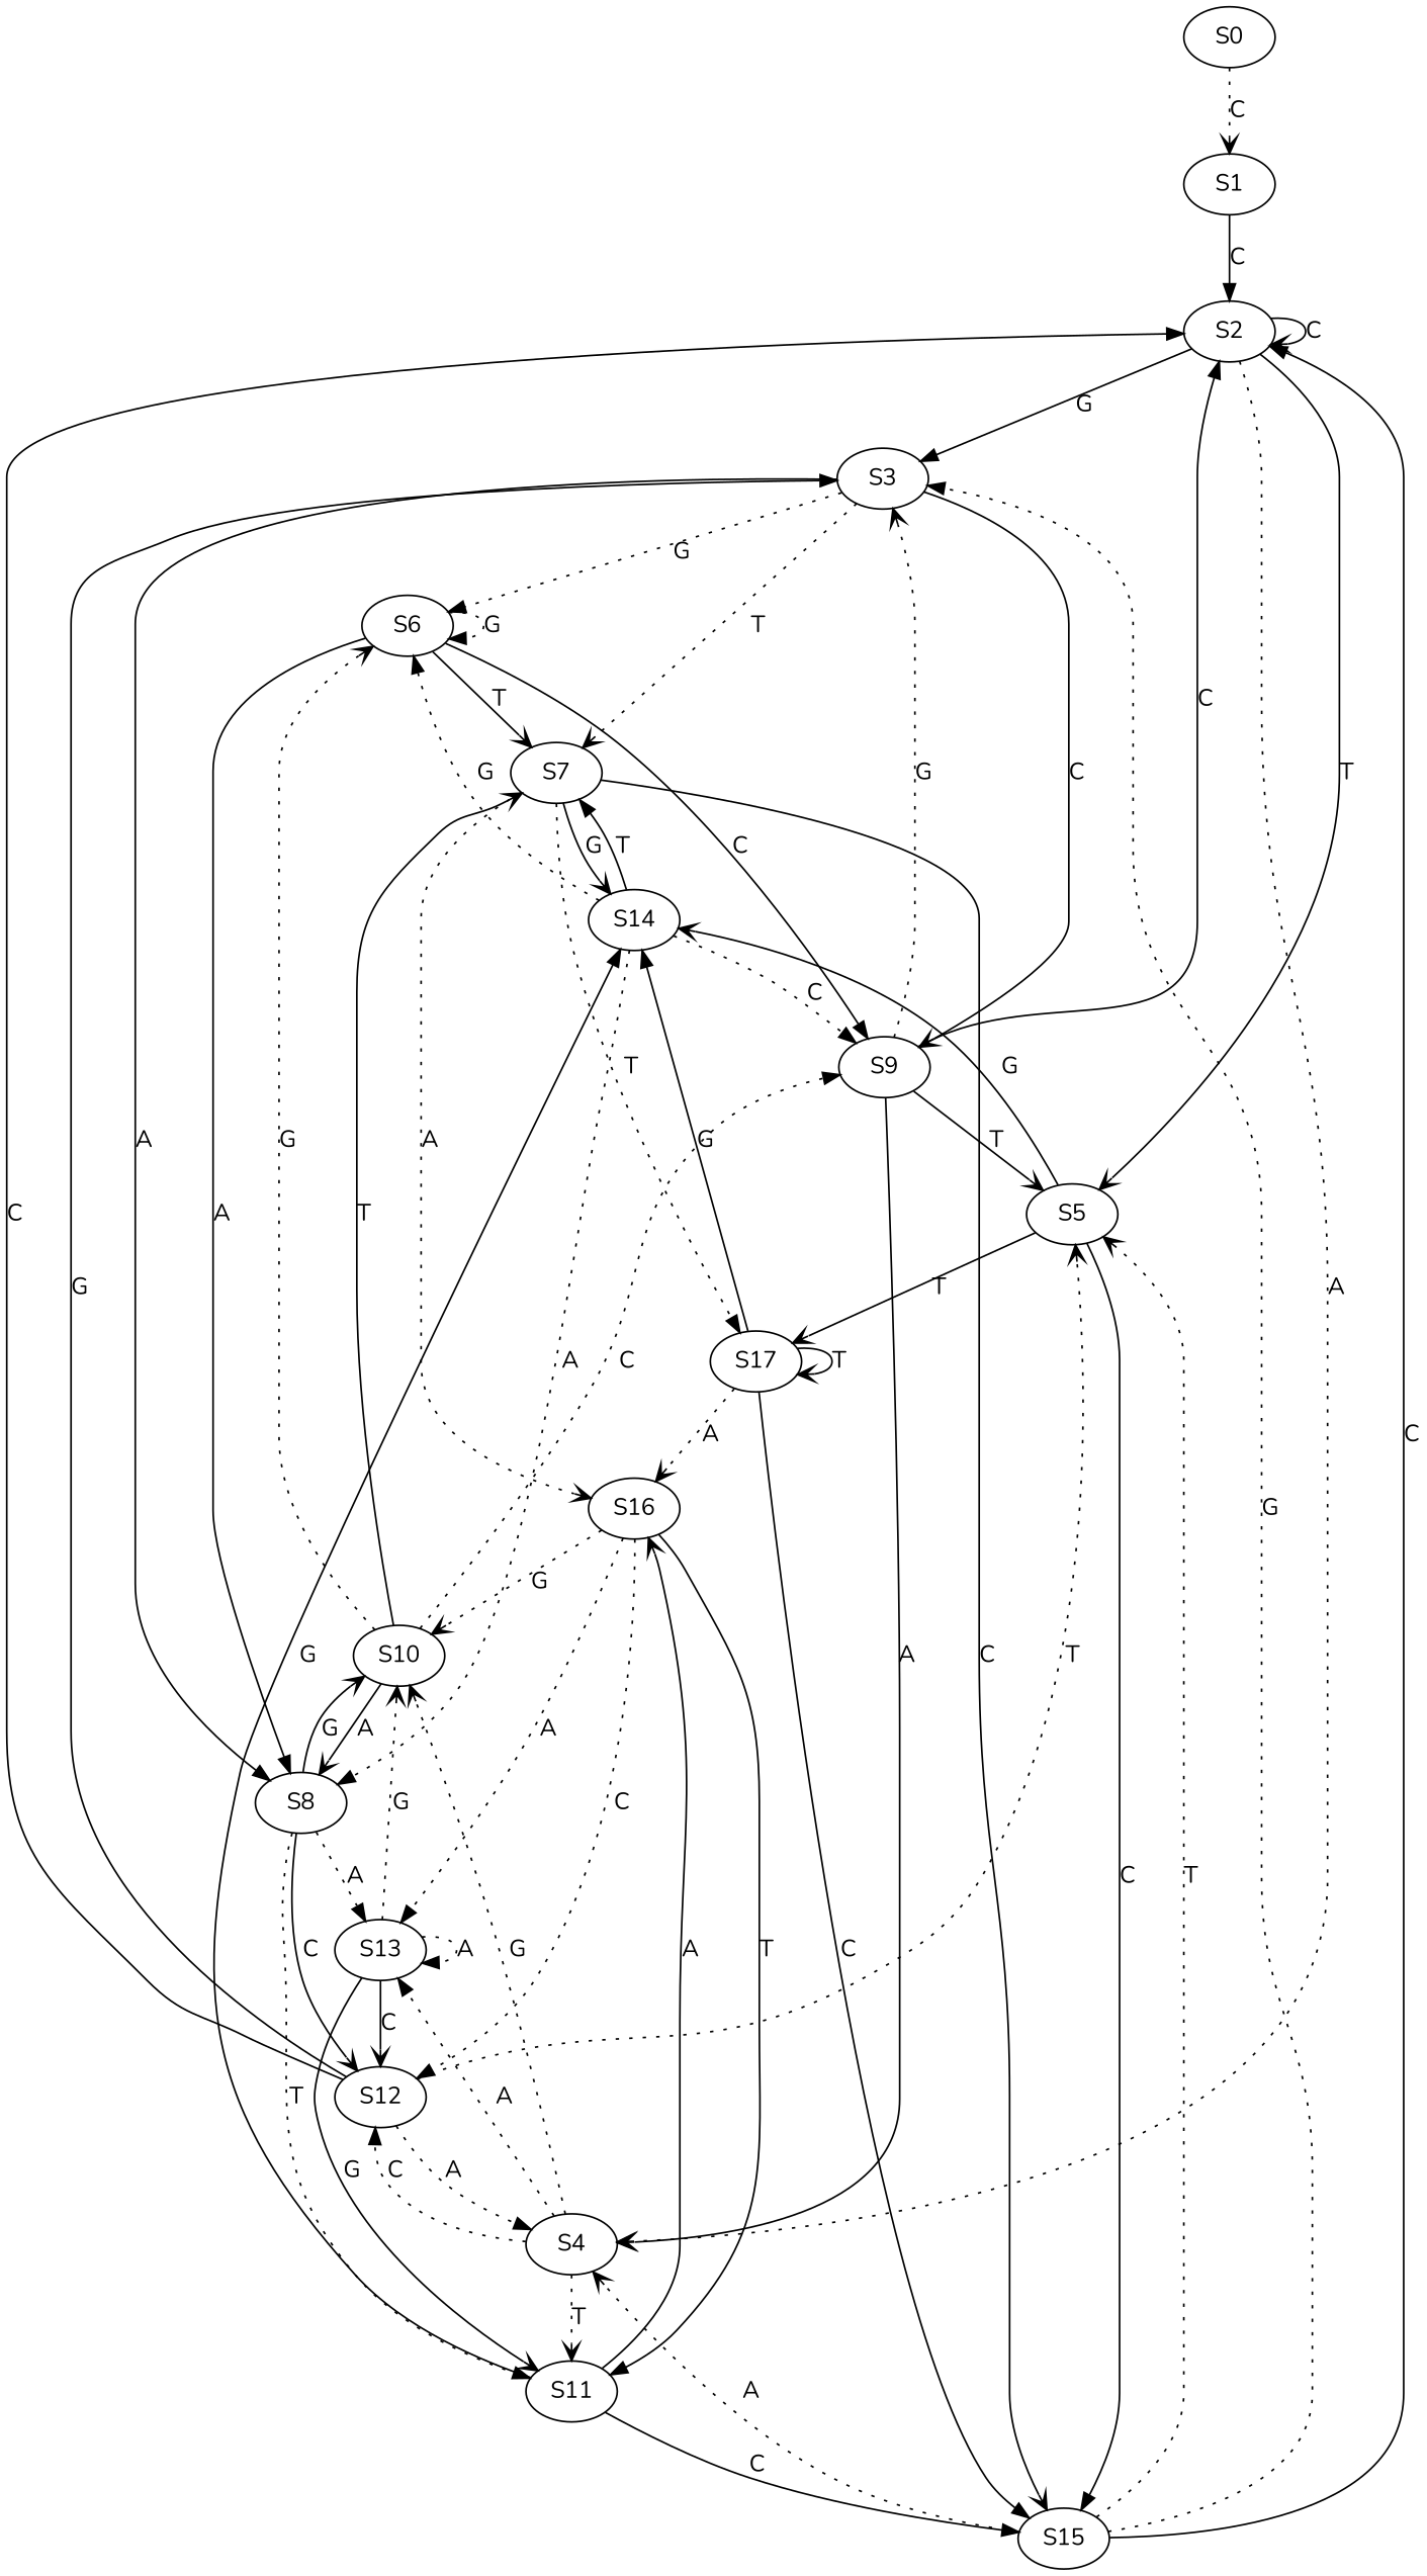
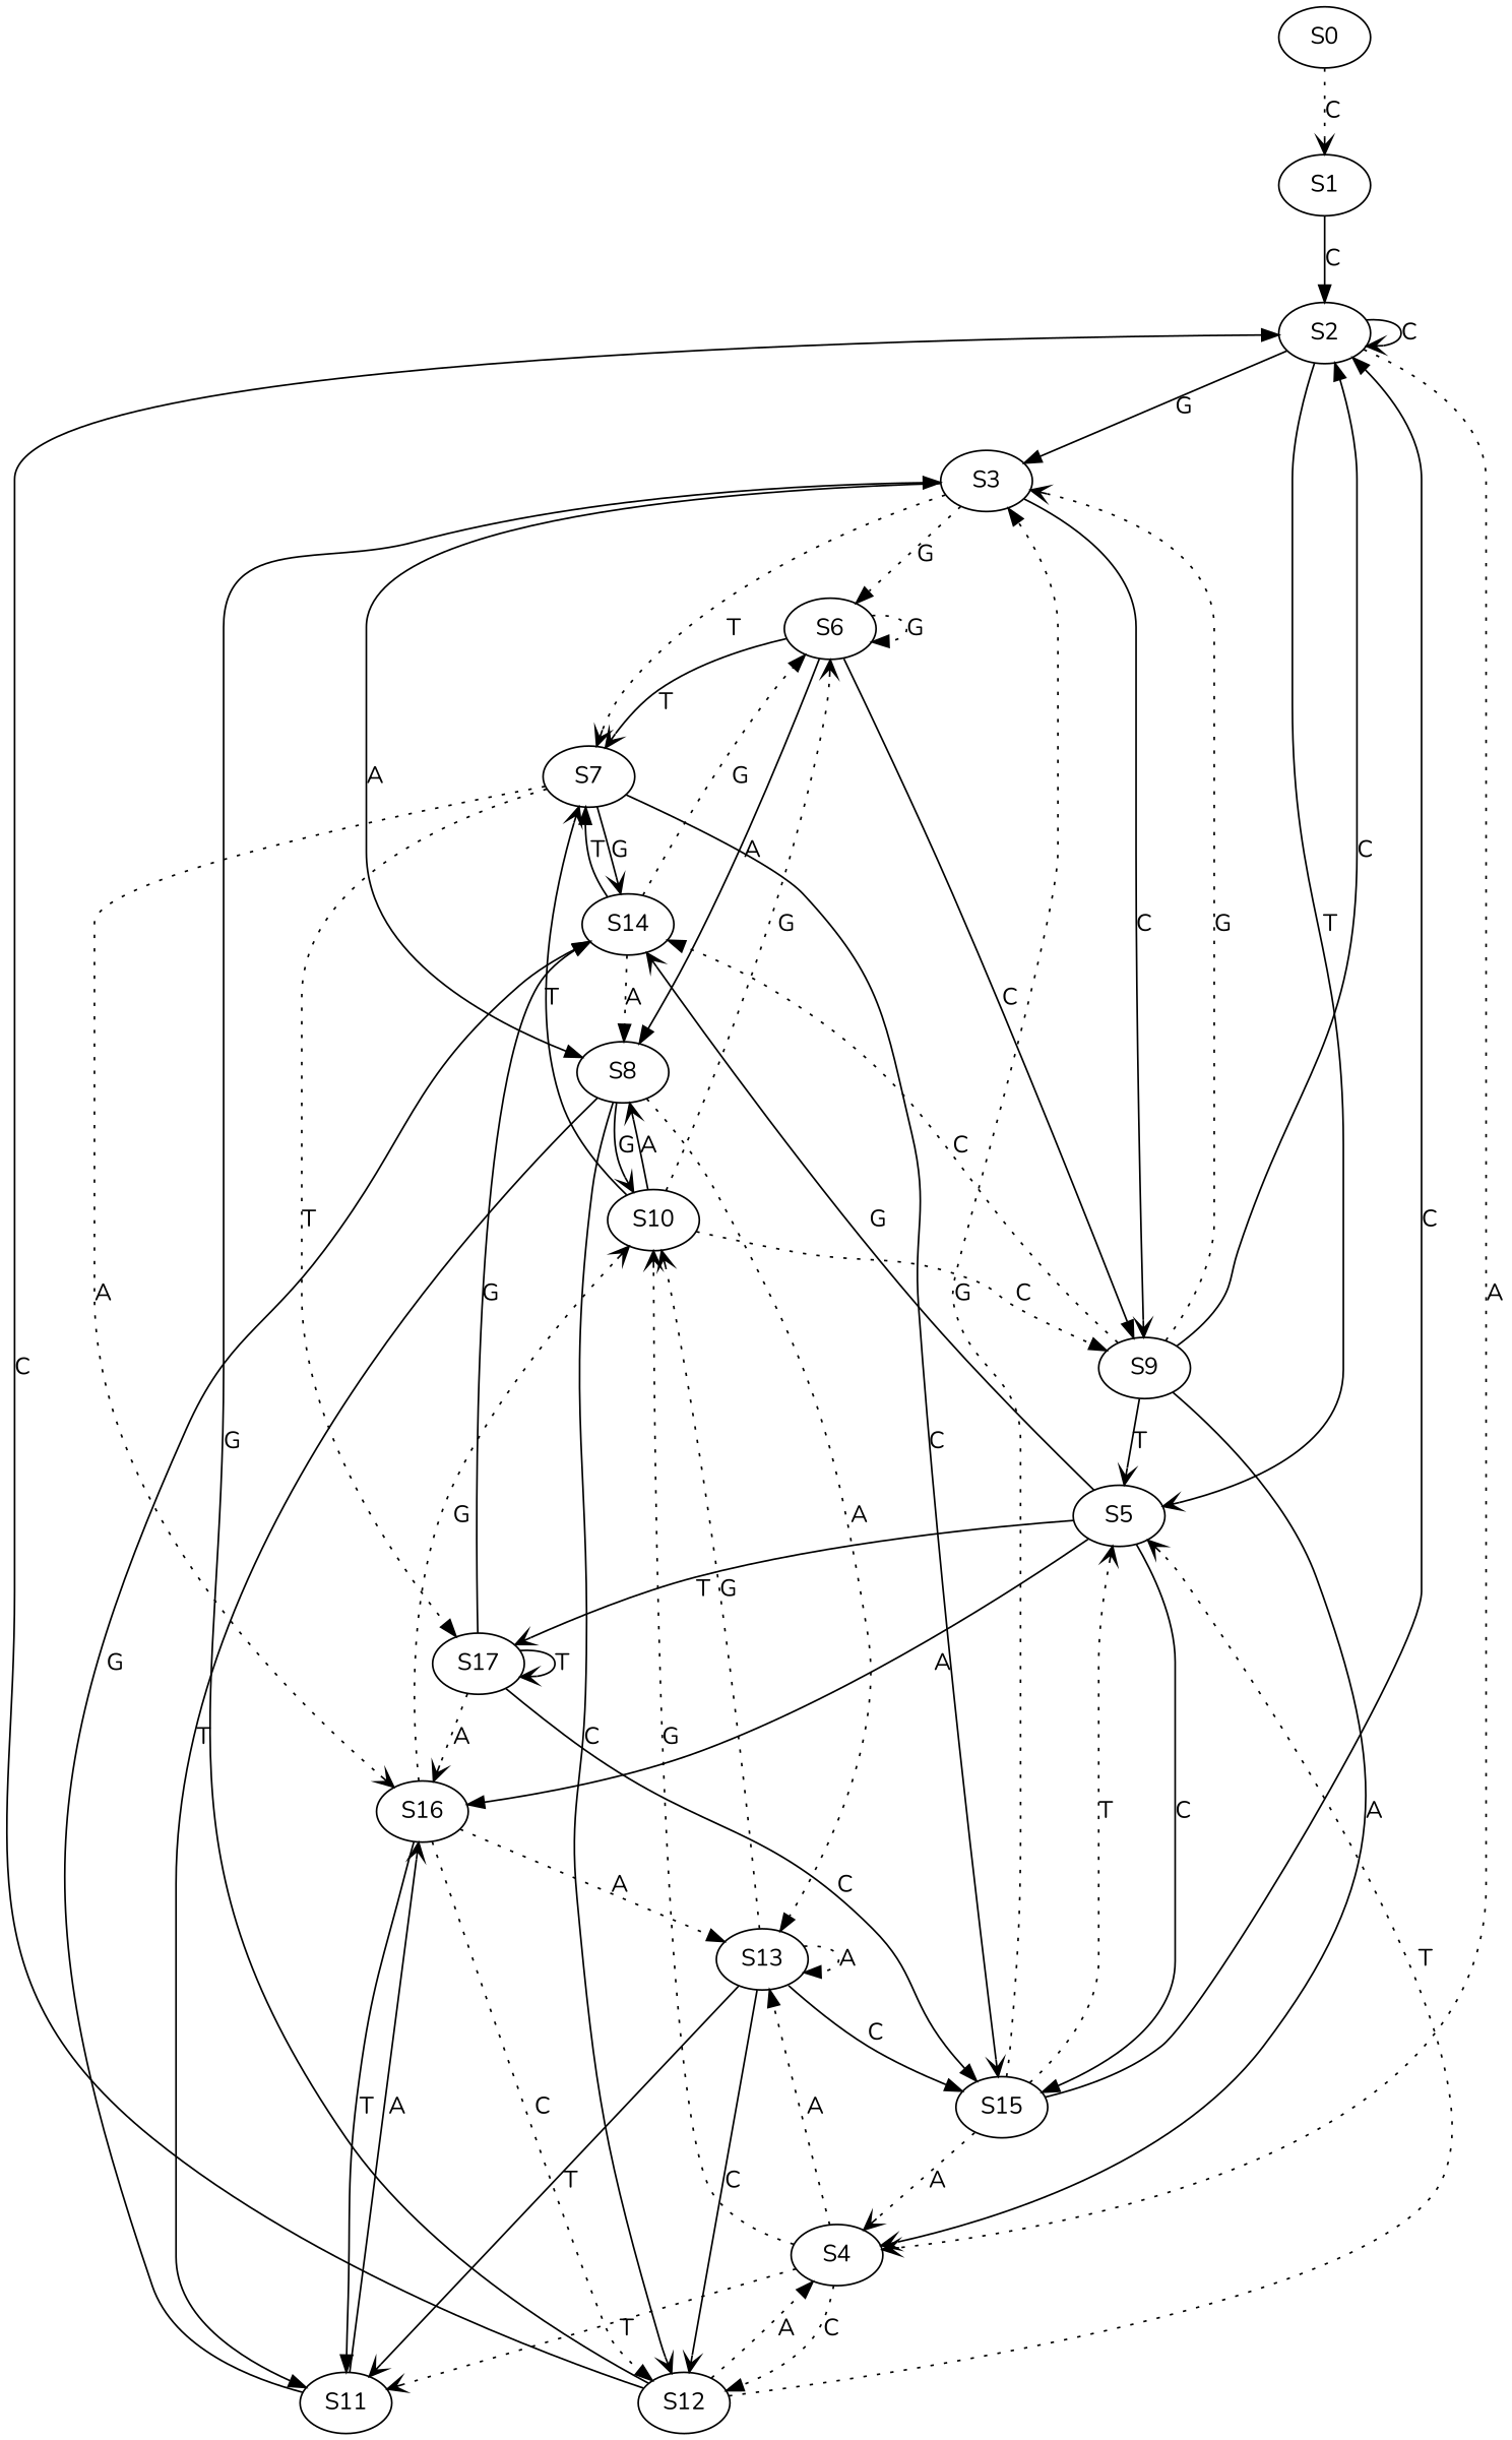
  strict digraph {
    fontname=Nunito
    node [fontname=Nunito]
    edge [arrowhead=normal fontname=Nunito style=solid]
    S0
    S1
    S2
    S3
    S4
    S5
    S6
    S7
    S8
    S9
    S10
    S11
    S12
    S13
    S14
    S15
    S16
    S17
    S0 -> S1 [arrowhead=vee label=C style=dotted]
    S1 -> S2 [label=C]
    S2 -> S2 [arrowhead=vee label=C]
    S2 -> S3 [label=G]
    S2 -> S4 [arrowhead=vee label=A style=dotted]
    S2 -> S5 [arrowhead=vee label=T]
    S3 -> S6 [label=G style=dotted]
    S3 -> S7 [arrowhead=vee label=T style=dotted]
    S3 -> S8 [label=A]
    S3 -> S9 [arrowhead=vee label=C]
    S4 -> S10 [arrowhead=vee label=G style=dotted]
    S4 -> S11 [arrowhead=vee label=T style=dotted]
    S4 -> S12 [label=C style=dotted]
    S4 -> S13 [label=A style=dotted]
    S5 -> S14 [arrowhead=vee label=G]
    S5 -> S15 [label=C]
+   S5 -> S16 [label=A]
    S5 -> S17 [arrowhead=vee label=T]
    S6 -> S6 [label=G style=dotted]
    S6 -> S7 [arrowhead=vee label=T]
    S6 -> S8 [label=A]
    S6 -> S9 [label=C]
    S7 -> S14 [arrowhead=vee label=G]
    S7 -> S15 [arrowhead=vee label=C]
    S7 -> S16 [arrowhead=vee label=A style=dotted]
    S7 -> S17 [label=T style=dotted]
    S8 -> S10 [arrowhead=vee label=G]
-   S8 -> S11 [label=T style=dotted]
+   S8 -> S11 [label=T]
    S8 -> S12 [arrowhead=vee label=C]
    S8 -> S13 [label=A style=dotted]
    S9 -> S2 [label=C]
    S9 -> S3 [arrowhead=vee label=G style=dotted]
    S9 -> S4 [arrowhead=vee label=A]
    S9 -> S5 [arrowhead=vee label=T]
    S10 -> S6 [arrowhead=vee label=G style=dotted]
    S10 -> S7 [arrowhead=vee label=T]
    S10 -> S8 [arrowhead=vee label=A]
    S10 -> S9 [label=C style=dotted]
    S11 -> S14 [label=G]
-   S11 -> S15 [label=C]
+   S13 -> S15 [label=C]
    S11 -> S16 [arrowhead=vee label=A]
    S12 -> S2 [label=C]
    S12 -> S3 [label=G]
    S12 -> S4 [label=A style=dotted]
    S12 -> S5 [arrowhead=vee label=T style=dotted]
    S13 -> S10 [arrowhead=vee label=G style=dotted]
-   S13 -> S11 [arrowhead=vee label=G]
+   S13 -> S11 [arrowhead=vee label=T]
    S13 -> S12 [arrowhead=vee label=C]
    S13 -> S13 [label=A style=dotted]
    S14 -> S6 [label=G style=dotted]
    S14 -> S7 [label=T]
    S14 -> S8 [label=A style=dotted]
-   S14 -> S9 [label=C style=dotted]
+   S9 -> S14 [label=C style=dotted]
    S15 -> S2 [label=C]
    S15 -> S3 [label=G style=dotted]
    S15 -> S4 [arrowhead=vee label=A style=dotted]
    S15 -> S5 [arrowhead=vee label=T style=dotted]
    S16 -> S10 [arrowhead=vee label=G style=dotted]
    S16 -> S11 [label=T]
    S16 -> S12 [label=C style=dotted]
    S16 -> S13 [label=A style=dotted]
    S17 -> S14 [label=G]
    S17 -> S15 [label=C]
    S17 -> S16 [arrowhead=vee label=A style=dotted]
    S17 -> S17 [arrowhead=vee label=T]
  }
